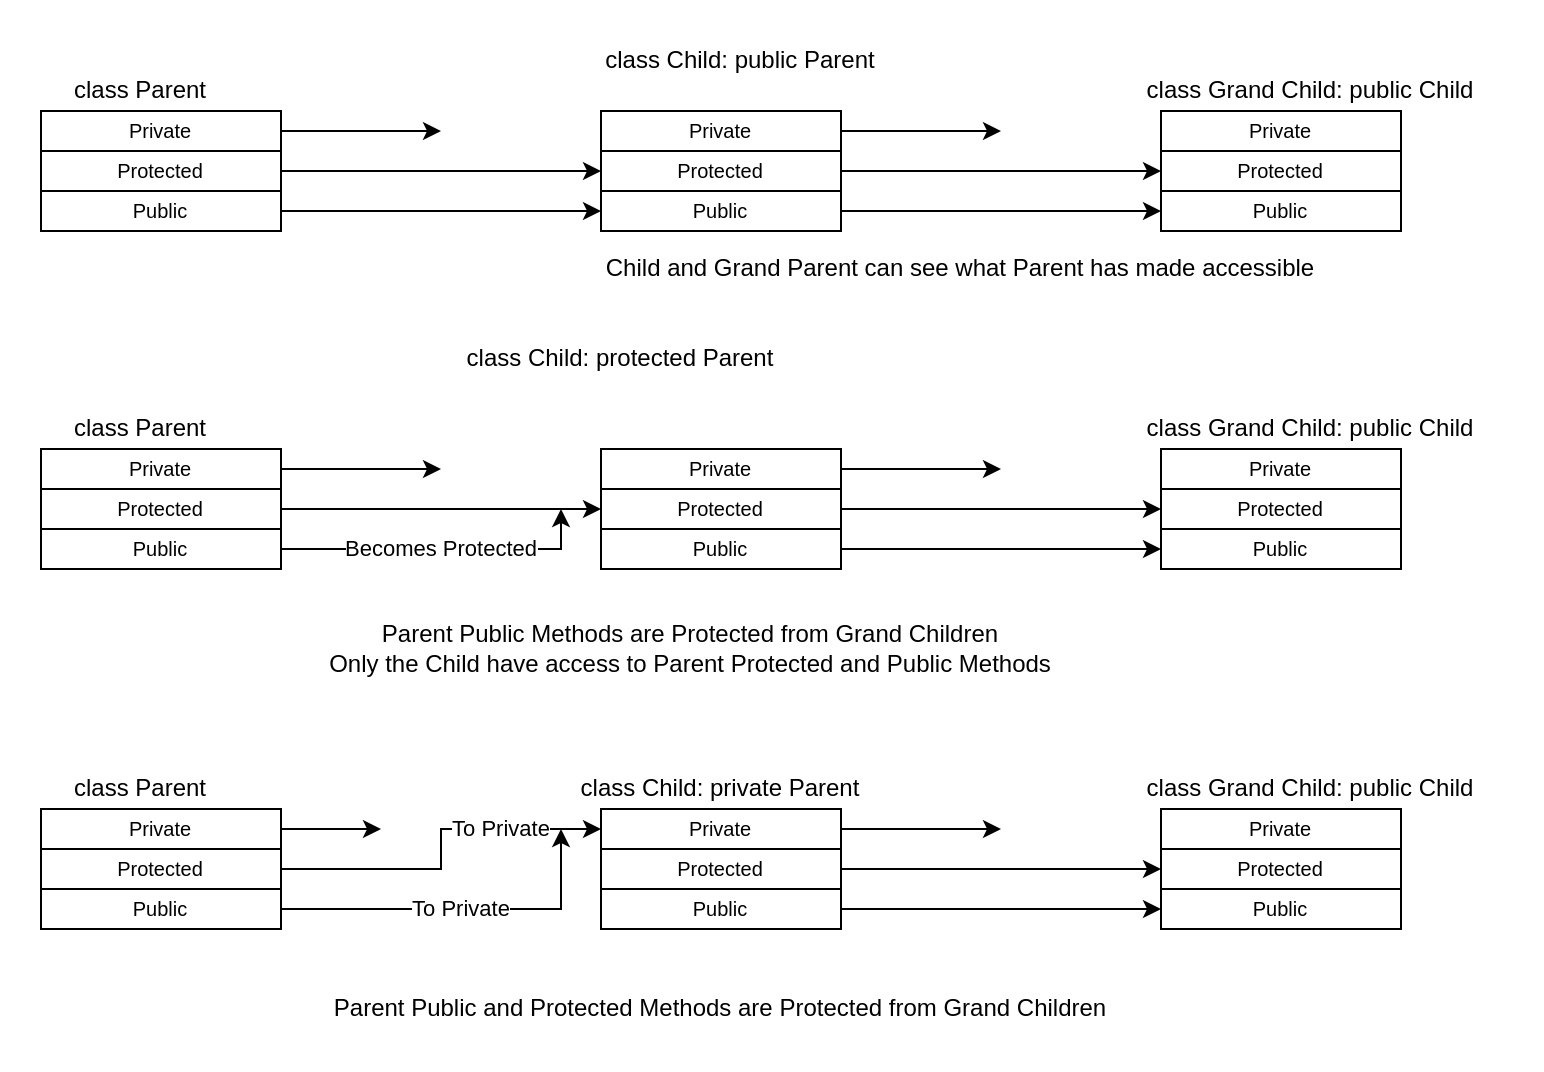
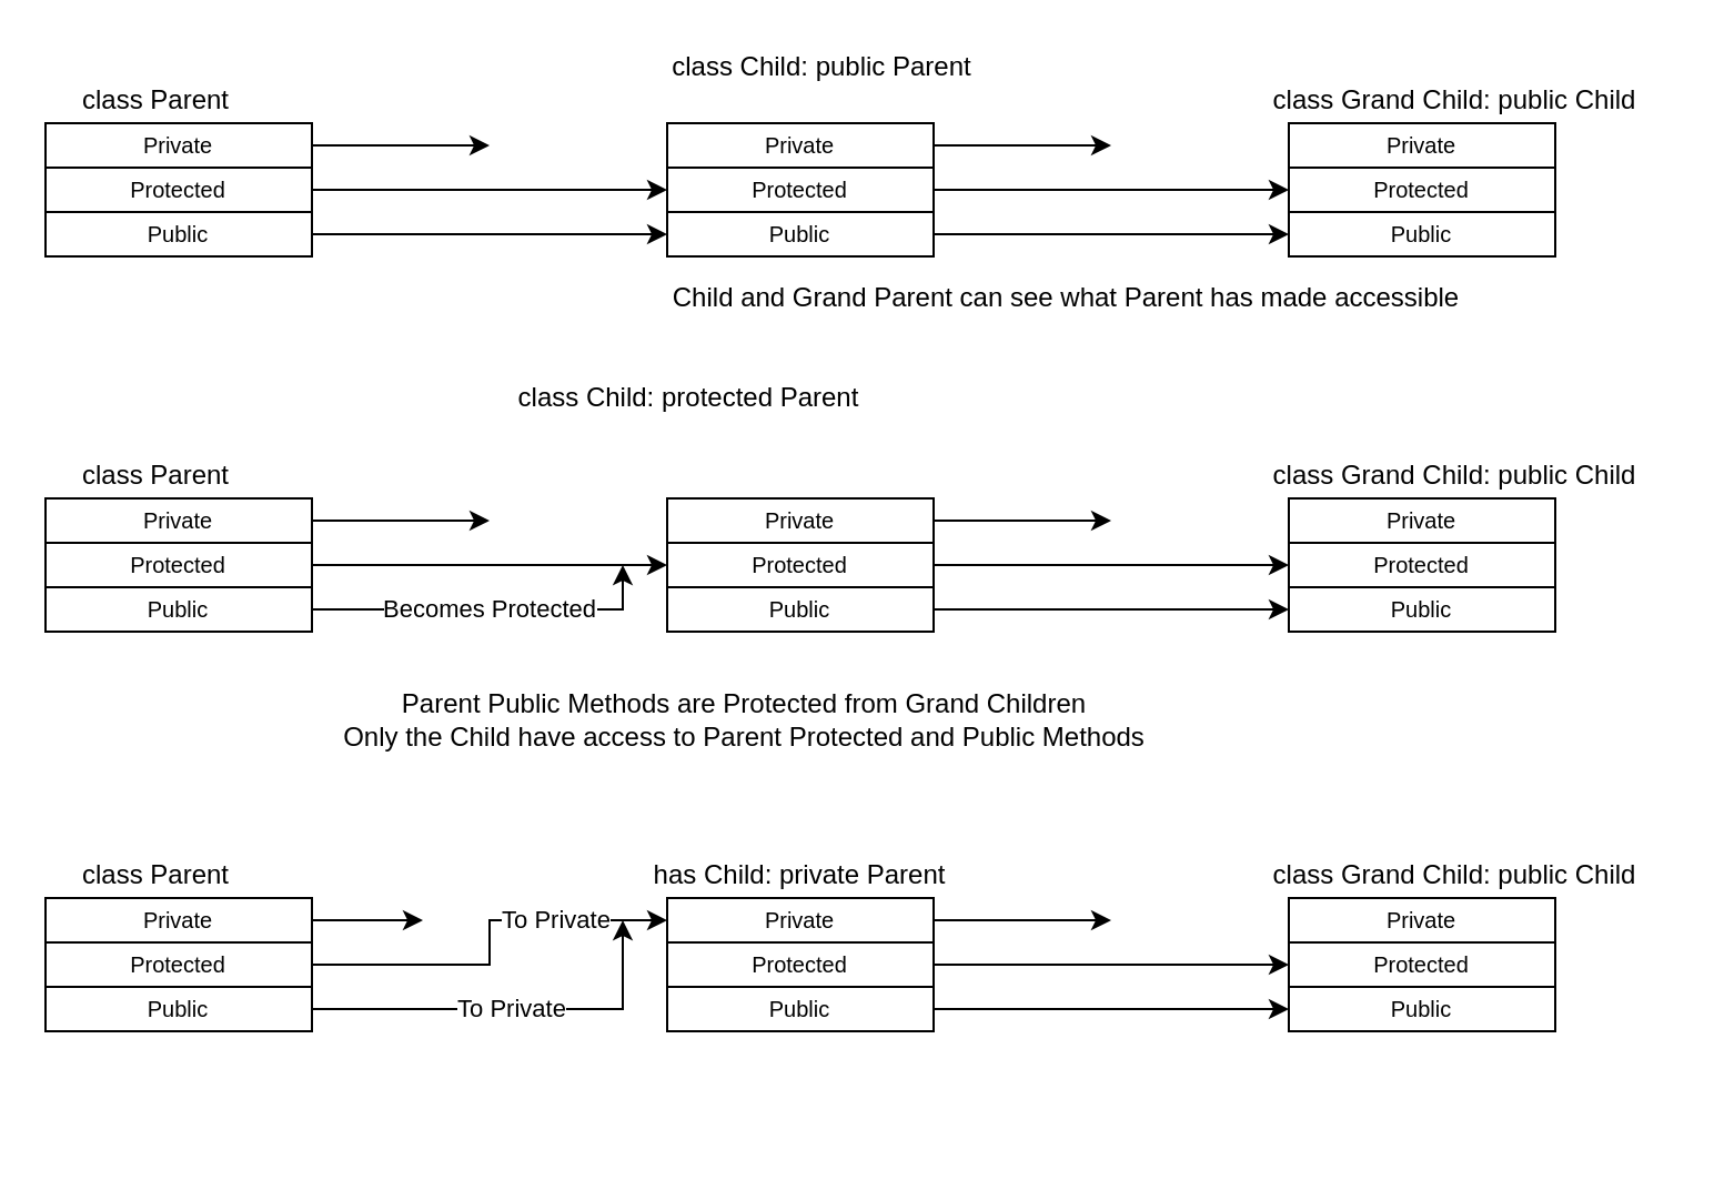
  <mxCell id="0" />
  <mxCell id="1" parent="0" />
  <mxCell id="2" value="" style="edgeStyle=orthogonalEdgeStyle;rounded=0;orthogonalLoop=1;jettySize=auto;html=1;fontSize=12;" parent="1" source="3" edge="1"><mxGeometry relative="1" as="geometry"><mxPoint x="220" y="65" as="targetPoint" /></mxGeometry></mxCell>
  <mxCell id="3" value="&lt;font style=&quot;font-size: 10px&quot;&gt;Private&lt;/font&gt;" style="rounded=0;whiteSpace=wrap;html=1;" parent="1" vertex="1"><mxGeometry x="20" y="55" width="120" height="20" as="geometry" /></mxCell>
  <mxCell id="4" value="" style="edgeStyle=orthogonalEdgeStyle;rounded=0;orthogonalLoop=1;jettySize=auto;html=1;entryX=0;entryY=0.5;entryDx=0;entryDy=0;" parent="1" source="5" target="12" edge="1"><mxGeometry relative="1" as="geometry"><mxPoint x="220" y="85" as="targetPoint" /></mxGeometry></mxCell>
  <mxCell id="5" value="&lt;font style=&quot;font-size: 10px&quot;&gt;Protected&lt;/font&gt;" style="rounded=0;whiteSpace=wrap;html=1;" parent="1" vertex="1"><mxGeometry x="20" y="75" width="120" height="20" as="geometry" /></mxCell>
  <mxCell id="6" value="" style="edgeStyle=orthogonalEdgeStyle;rounded=0;orthogonalLoop=1;jettySize=auto;html=1;entryX=0;entryY=0.5;entryDx=0;entryDy=0;" parent="1" source="7" target="14" edge="1"><mxGeometry relative="1" as="geometry"><mxPoint x="220" y="105" as="targetPoint" /></mxGeometry></mxCell>
  <mxCell id="7" value="&lt;font style=&quot;font-size: 10px&quot;&gt;Public&lt;/font&gt;" style="rounded=0;whiteSpace=wrap;html=1;" parent="1" vertex="1"><mxGeometry x="20" y="95" width="120" height="20" as="geometry" /></mxCell>
  <mxCell id="8" value="class Parent" style="text;html=1;strokeColor=none;fillColor=none;align=center;verticalAlign=middle;whiteSpace=wrap;rounded=0;" parent="1" vertex="1"><mxGeometry x="20" y="35" width="100" height="20" as="geometry" /></mxCell>
  <mxCell id="9" value="" style="edgeStyle=orthogonalEdgeStyle;rounded=0;orthogonalLoop=1;jettySize=auto;html=1;fontSize=12;" parent="1" source="10" edge="1"><mxGeometry relative="1" as="geometry"><mxPoint x="500" y="65" as="targetPoint" /></mxGeometry></mxCell>
  <mxCell id="10" value="&lt;font style=&quot;font-size: 10px&quot;&gt;Private&lt;/font&gt;" style="rounded=0;whiteSpace=wrap;html=1;" parent="1" vertex="1"><mxGeometry x="300" y="55" width="120" height="20" as="geometry" /></mxCell>
  <mxCell id="11" value="" style="edgeStyle=orthogonalEdgeStyle;rounded=0;orthogonalLoop=1;jettySize=auto;html=1;fontSize=12;entryX=0;entryY=0.5;entryDx=0;entryDy=0;" parent="1" source="12" target="18" edge="1"><mxGeometry relative="1" as="geometry"><mxPoint x="500" y="85" as="targetPoint" /></mxGeometry></mxCell>
  <mxCell id="12" value="&lt;font style=&quot;font-size: 10px&quot;&gt;Protected&lt;/font&gt;" style="rounded=0;whiteSpace=wrap;html=1;" parent="1" vertex="1"><mxGeometry x="300" y="75" width="120" height="20" as="geometry" /></mxCell>
  <mxCell id="13" value="" style="edgeStyle=orthogonalEdgeStyle;rounded=0;orthogonalLoop=1;jettySize=auto;html=1;fontSize=12;entryX=0;entryY=0.5;entryDx=0;entryDy=0;" parent="1" source="14" target="19" edge="1"><mxGeometry relative="1" as="geometry"><mxPoint x="500" y="105" as="targetPoint" /></mxGeometry></mxCell>
  <mxCell id="14" value="&lt;font style=&quot;font-size: 10px&quot;&gt;Public&lt;/font&gt;" style="rounded=0;whiteSpace=wrap;html=1;" parent="1" vertex="1"><mxGeometry x="300" y="95" width="120" height="20" as="geometry" /></mxCell>
  <mxCell id="15" value="class Child: public Parent" style="text;html=1;strokeColor=none;fillColor=none;align=center;verticalAlign=middle;whiteSpace=wrap;rounded=0;fontSize=12;" parent="1" vertex="1"><mxGeometry x="300" y="20" width="140" height="20" as="geometry" /></mxCell>
  <mxCell id="16" value="" style="shape=image;html=1;verticalAlign=top;verticalLabelPosition=bottom;labelBackgroundColor=#ffffff;imageAspect=0;aspect=fixed;image=https://cdn3.iconfinder.com/data/icons/iconic-1/28/x-128.png;fontSize=12;" parent="1" vertex="1"><mxGeometry x="220" y="57" width="18" height="18" as="geometry" /></mxCell>
  <mxCell id="17" value="&lt;font style=&quot;font-size: 10px&quot;&gt;Private&lt;/font&gt;" style="rounded=0;whiteSpace=wrap;html=1;" parent="1" vertex="1"><mxGeometry x="580" y="55" width="120" height="20" as="geometry" /></mxCell>
  <mxCell id="18" value="&lt;font style=&quot;font-size: 10px&quot;&gt;Protected&lt;/font&gt;" style="rounded=0;whiteSpace=wrap;html=1;" parent="1" vertex="1"><mxGeometry x="580" y="75" width="120" height="20" as="geometry" /></mxCell>
  <mxCell id="19" value="&lt;font style=&quot;font-size: 10px&quot;&gt;Public&lt;/font&gt;" style="rounded=0;whiteSpace=wrap;html=1;" parent="1" vertex="1"><mxGeometry x="580" y="95" width="120" height="20" as="geometry" /></mxCell>
  <mxCell id="20" value="class Grand Child: public Child" style="text;html=1;strokeColor=none;fillColor=none;align=center;verticalAlign=middle;whiteSpace=wrap;rounded=0;fontSize=12;" parent="1" vertex="1"><mxGeometry x="560" y="35" width="190" height="20" as="geometry" /></mxCell>
  <mxCell id="21" value="" style="shape=image;html=1;verticalAlign=top;verticalLabelPosition=bottom;labelBackgroundColor=#ffffff;imageAspect=0;aspect=fixed;image=https://cdn3.iconfinder.com/data/icons/iconic-1/28/x-128.png;fontSize=12;" parent="1" vertex="1"><mxGeometry x="500" y="55" width="18" height="18" as="geometry" /></mxCell>
  <mxCell id="22" value="" style="edgeStyle=orthogonalEdgeStyle;rounded=0;orthogonalLoop=1;jettySize=auto;html=1;fontSize=12;" parent="1" source="23" edge="1"><mxGeometry relative="1" as="geometry"><mxPoint x="220" y="234" as="targetPoint" /></mxGeometry></mxCell>
  <mxCell id="23" value="&lt;font style=&quot;font-size: 10px&quot;&gt;Private&lt;/font&gt;" style="rounded=0;whiteSpace=wrap;html=1;" parent="1" vertex="1"><mxGeometry x="20" y="224" width="120" height="20" as="geometry" /></mxCell>
  <mxCell id="24" value="" style="edgeStyle=orthogonalEdgeStyle;rounded=0;orthogonalLoop=1;jettySize=auto;html=1;entryX=0;entryY=0.5;entryDx=0;entryDy=0;" parent="1" source="25" target="32" edge="1"><mxGeometry relative="1" as="geometry"><mxPoint x="220" y="254" as="targetPoint" /></mxGeometry></mxCell>
  <mxCell id="25" value="&lt;font style=&quot;font-size: 10px&quot;&gt;Protected&lt;/font&gt;" style="rounded=0;whiteSpace=wrap;html=1;" parent="1" vertex="1"><mxGeometry x="20" y="244" width="120" height="20" as="geometry" /></mxCell>
  <mxCell id="26" value="Becomes Protected" style="edgeStyle=orthogonalEdgeStyle;rounded=0;orthogonalLoop=1;jettySize=auto;html=1;" parent="1" source="27" edge="1"><mxGeometry relative="1" as="geometry"><mxPoint x="280" y="254" as="targetPoint" /><Array as="points"><mxPoint x="280" y="274" /><mxPoint x="280" y="254" /></Array></mxGeometry></mxCell>
  <mxCell id="27" value="&lt;font style=&quot;font-size: 10px&quot;&gt;Public&lt;/font&gt;" style="rounded=0;whiteSpace=wrap;html=1;" parent="1" vertex="1"><mxGeometry x="20" y="264" width="120" height="20" as="geometry" /></mxCell>
  <mxCell id="28" value="class Parent" style="text;html=1;strokeColor=none;fillColor=none;align=center;verticalAlign=middle;whiteSpace=wrap;rounded=0;" parent="1" vertex="1"><mxGeometry x="20" y="204" width="100" height="20" as="geometry" /></mxCell>
  <mxCell id="29" value="" style="edgeStyle=orthogonalEdgeStyle;rounded=0;orthogonalLoop=1;jettySize=auto;html=1;fontSize=12;" parent="1" source="30" edge="1"><mxGeometry relative="1" as="geometry"><mxPoint x="500" y="234" as="targetPoint" /></mxGeometry></mxCell>
  <mxCell id="30" value="&lt;font style=&quot;font-size: 10px&quot;&gt;Private&lt;/font&gt;" style="rounded=0;whiteSpace=wrap;html=1;" parent="1" vertex="1"><mxGeometry x="300" y="224" width="120" height="20" as="geometry" /></mxCell>
  <mxCell id="31" value="" style="edgeStyle=orthogonalEdgeStyle;rounded=0;orthogonalLoop=1;jettySize=auto;html=1;fontSize=12;entryX=0;entryY=0.5;entryDx=0;entryDy=0;" parent="1" source="32" target="38" edge="1"><mxGeometry relative="1" as="geometry"><mxPoint x="500" y="254" as="targetPoint" /></mxGeometry></mxCell>
  <mxCell id="32" value="&lt;font style=&quot;font-size: 10px&quot;&gt;Protected&lt;/font&gt;" style="rounded=0;whiteSpace=wrap;html=1;" parent="1" vertex="1"><mxGeometry x="300" y="244" width="120" height="20" as="geometry" /></mxCell>
  <mxCell id="33" value="" style="edgeStyle=orthogonalEdgeStyle;rounded=0;orthogonalLoop=1;jettySize=auto;html=1;fontSize=12;entryX=0;entryY=0.5;entryDx=0;entryDy=0;" parent="1" source="34" target="39" edge="1"><mxGeometry relative="1" as="geometry"><mxPoint x="500" y="274" as="targetPoint" /></mxGeometry></mxCell>
  <mxCell id="34" value="&lt;font style=&quot;font-size: 10px&quot;&gt;Public&lt;/font&gt;" style="rounded=0;whiteSpace=wrap;html=1;" parent="1" vertex="1"><mxGeometry x="300" y="264" width="120" height="20" as="geometry" /></mxCell>
  <mxCell id="35" value="class Child: protected Parent" style="text;html=1;strokeColor=none;fillColor=none;align=center;verticalAlign=middle;whiteSpace=wrap;rounded=0;fontSize=12;" parent="1" vertex="1"><mxGeometry x="230" y="169" width="160" height="20" as="geometry" /></mxCell>
  <mxCell id="36" value="" style="shape=image;html=1;verticalAlign=top;verticalLabelPosition=bottom;labelBackgroundColor=#ffffff;imageAspect=0;aspect=fixed;image=https://cdn3.iconfinder.com/data/icons/iconic-1/28/x-128.png;fontSize=12;" parent="1" vertex="1"><mxGeometry x="220" y="226" width="18" height="18" as="geometry" /></mxCell>
  <mxCell id="37" value="&lt;font style=&quot;font-size: 10px&quot;&gt;Private&lt;/font&gt;" style="rounded=0;whiteSpace=wrap;html=1;" parent="1" vertex="1"><mxGeometry x="580" y="224" width="120" height="20" as="geometry" /></mxCell>
  <mxCell id="38" value="&lt;font style=&quot;font-size: 10px&quot;&gt;Protected&lt;/font&gt;" style="rounded=0;whiteSpace=wrap;html=1;" parent="1" vertex="1"><mxGeometry x="580" y="244" width="120" height="20" as="geometry" /></mxCell>
  <mxCell id="39" value="&lt;font style=&quot;font-size: 10px&quot;&gt;Public&lt;/font&gt;" style="rounded=0;whiteSpace=wrap;html=1;" parent="1" vertex="1"><mxGeometry x="580" y="264" width="120" height="20" as="geometry" /></mxCell>
  <mxCell id="40" value="class Grand Child: public Child" style="text;html=1;strokeColor=none;fillColor=none;align=center;verticalAlign=middle;whiteSpace=wrap;rounded=0;fontSize=12;" parent="1" vertex="1"><mxGeometry x="560" y="204" width="190" height="20" as="geometry" /></mxCell>
  <mxCell id="41" value="" style="shape=image;html=1;verticalAlign=top;verticalLabelPosition=bottom;labelBackgroundColor=#ffffff;imageAspect=0;aspect=fixed;image=https://cdn3.iconfinder.com/data/icons/iconic-1/28/x-128.png;fontSize=12;" parent="1" vertex="1"><mxGeometry x="500" y="224" width="18" height="18" as="geometry" /></mxCell>
- <mxCell id="42" value="Parent Public Methods are Protected from Grand Children&lt;br&gt;Only the Child have access to Parent Protected and Public Methods" style="text;html=1;strokeColor=none;fillColor=none;align=center;verticalAlign=middle;whiteSpace=wrap;rounded=0;fontSize=12;" parent="1" vertex="1"><mxGeometry x="150" y="314" width="390" height="20" as="geometry" /></mxCell>
+ <mxCell id="42" value="Parent Public Methods are Protected from Grand Children&lt;br&gt;Only the Child have access to Parent Protected and Public Methods" style="text;html=1;strokeColor=none;fillColor=none;align=center;verticalAlign=middle;whiteSpace=wrap;rounded=0;fontSize=12;" parent="1" vertex="1"><mxGeometry x="140" y="314" width="390" height="20" as="geometry" /></mxCell>
  <mxCell id="43" value="Child and Grand Parent can see what Parent has made accessible" style="text;html=1;strokeColor=none;fillColor=none;align=center;verticalAlign=middle;whiteSpace=wrap;rounded=0;fontSize=12;" parent="1" vertex="1"><mxGeometry x="285" y="124" width="390" height="20" as="geometry" /></mxCell>
  <mxCell id="44" value="" style="edgeStyle=orthogonalEdgeStyle;rounded=0;orthogonalLoop=1;jettySize=auto;html=1;fontSize=12;" parent="1" source="45" edge="1"><mxGeometry relative="1" as="geometry"><mxPoint x="190" y="414" as="targetPoint" /></mxGeometry></mxCell>
  <mxCell id="45" value="&lt;font style=&quot;font-size: 10px&quot;&gt;Private&lt;/font&gt;" style="rounded=0;whiteSpace=wrap;html=1;" parent="1" vertex="1"><mxGeometry x="20" y="404" width="120" height="20" as="geometry" /></mxCell>
  <mxCell id="46" value="To Private" style="edgeStyle=orthogonalEdgeStyle;rounded=0;orthogonalLoop=1;jettySize=auto;html=1;entryX=0;entryY=0.5;entryDx=0;entryDy=0;" parent="1" source="47" target="52" edge="1"><mxGeometry x="0.444" relative="1" as="geometry"><mxPoint x="220" y="434" as="targetPoint" /><mxPoint as="offset" /></mxGeometry></mxCell>
  <mxCell id="47" value="&lt;font style=&quot;font-size: 10px&quot;&gt;Protected&lt;/font&gt;" style="rounded=0;whiteSpace=wrap;html=1;" parent="1" vertex="1"><mxGeometry x="20" y="424" width="120" height="20" as="geometry" /></mxCell>
  <mxCell id="48" value="To Private" style="edgeStyle=orthogonalEdgeStyle;rounded=0;orthogonalLoop=1;jettySize=auto;html=1;" parent="1" source="49" edge="1"><mxGeometry relative="1" as="geometry"><mxPoint x="280" y="414" as="targetPoint" /><Array as="points"><mxPoint x="280" y="454" /><mxPoint x="280" y="434" /></Array></mxGeometry></mxCell>
  <mxCell id="49" value="&lt;font style=&quot;font-size: 10px&quot;&gt;Public&lt;/font&gt;" style="rounded=0;whiteSpace=wrap;html=1;" parent="1" vertex="1"><mxGeometry x="20" y="444" width="120" height="20" as="geometry" /></mxCell>
  <mxCell id="50" value="class Parent" style="text;html=1;strokeColor=none;fillColor=none;align=center;verticalAlign=middle;whiteSpace=wrap;rounded=0;" parent="1" vertex="1"><mxGeometry x="20" y="384" width="100" height="20" as="geometry" /></mxCell>
  <mxCell id="51" value="" style="edgeStyle=orthogonalEdgeStyle;rounded=0;orthogonalLoop=1;jettySize=auto;html=1;fontSize=12;" parent="1" source="52" edge="1"><mxGeometry relative="1" as="geometry"><mxPoint x="500" y="414" as="targetPoint" /></mxGeometry></mxCell>
  <mxCell id="52" value="&lt;font style=&quot;font-size: 10px&quot;&gt;Private&lt;/font&gt;" style="rounded=0;whiteSpace=wrap;html=1;" parent="1" vertex="1"><mxGeometry x="300" y="404" width="120" height="20" as="geometry" /></mxCell>
  <mxCell id="53" value="" style="edgeStyle=orthogonalEdgeStyle;rounded=0;orthogonalLoop=1;jettySize=auto;html=1;fontSize=12;entryX=0;entryY=0.5;entryDx=0;entryDy=0;" parent="1" source="54" target="60" edge="1"><mxGeometry relative="1" as="geometry"><mxPoint x="500" y="434" as="targetPoint" /></mxGeometry></mxCell>
  <mxCell id="54" value="&lt;font style=&quot;font-size: 10px&quot;&gt;Protected&lt;/font&gt;" style="rounded=0;whiteSpace=wrap;html=1;" parent="1" vertex="1"><mxGeometry x="300" y="424" width="120" height="20" as="geometry" /></mxCell>
  <mxCell id="55" value="" style="edgeStyle=orthogonalEdgeStyle;rounded=0;orthogonalLoop=1;jettySize=auto;html=1;fontSize=12;entryX=0;entryY=0.5;entryDx=0;entryDy=0;" parent="1" source="56" target="61" edge="1"><mxGeometry relative="1" as="geometry"><mxPoint x="500" y="454" as="targetPoint" /></mxGeometry></mxCell>
  <mxCell id="56" value="&lt;font style=&quot;font-size: 10px&quot;&gt;Public&lt;/font&gt;" style="rounded=0;whiteSpace=wrap;html=1;" parent="1" vertex="1"><mxGeometry x="300" y="444" width="120" height="20" as="geometry" /></mxCell>
- <mxCell id="57" value="class Child: private Parent" style="text;html=1;strokeColor=none;fillColor=none;align=center;verticalAlign=middle;whiteSpace=wrap;rounded=0;fontSize=12;" parent="1" vertex="1"><mxGeometry x="280" y="384" width="160" height="20" as="geometry" /></mxCell>
+ <mxCell id="57" value="has Child: private Parent" style="text;html=1;strokeColor=none;fillColor=none;align=center;verticalAlign=middle;whiteSpace=wrap;rounded=0;fontSize=12;" parent="1" vertex="1"><mxGeometry x="280" y="384" width="160" height="20" as="geometry" /></mxCell>
  <mxCell id="58" value="" style="shape=image;html=1;verticalAlign=top;verticalLabelPosition=bottom;labelBackgroundColor=#ffffff;imageAspect=0;aspect=fixed;image=https://cdn3.iconfinder.com/data/icons/iconic-1/28/x-128.png;fontSize=12;" parent="1" vertex="1"><mxGeometry x="190" y="406" width="18" height="18" as="geometry" /></mxCell>
  <mxCell id="59" value="&lt;font style=&quot;font-size: 10px&quot;&gt;Private&lt;/font&gt;" style="rounded=0;whiteSpace=wrap;html=1;" parent="1" vertex="1"><mxGeometry x="580" y="404" width="120" height="20" as="geometry" /></mxCell>
  <mxCell id="60" value="&lt;font style=&quot;font-size: 10px&quot;&gt;Protected&lt;/font&gt;" style="rounded=0;whiteSpace=wrap;html=1;" parent="1" vertex="1"><mxGeometry x="580" y="424" width="120" height="20" as="geometry" /></mxCell>
  <mxCell id="61" value="&lt;font style=&quot;font-size: 10px&quot;&gt;Public&lt;/font&gt;" style="rounded=0;whiteSpace=wrap;html=1;" parent="1" vertex="1"><mxGeometry x="580" y="444" width="120" height="20" as="geometry" /></mxCell>
  <mxCell id="62" value="class Grand Child: public Child" style="text;html=1;strokeColor=none;fillColor=none;align=center;verticalAlign=middle;whiteSpace=wrap;rounded=0;fontSize=12;" parent="1" vertex="1"><mxGeometry x="560" y="384" width="190" height="20" as="geometry" /></mxCell>
  <mxCell id="63" value="" style="shape=image;html=1;verticalAlign=top;verticalLabelPosition=bottom;labelBackgroundColor=#ffffff;imageAspect=0;aspect=fixed;image=https://cdn3.iconfinder.com/data/icons/iconic-1/28/x-128.png;fontSize=12;" parent="1" vertex="1"><mxGeometry x="500" y="404" width="18" height="18" as="geometry" /></mxCell>
- <mxCell id="64" value="Parent Public and Protected Methods are Protected from Grand Children" style="text;html=1;strokeColor=none;fillColor=none;align=center;verticalAlign=middle;whiteSpace=wrap;rounded=0;fontSize=12;" parent="1" vertex="1"><mxGeometry x="165" y="494" width="390" height="20" as="geometry" /></mxCell>
